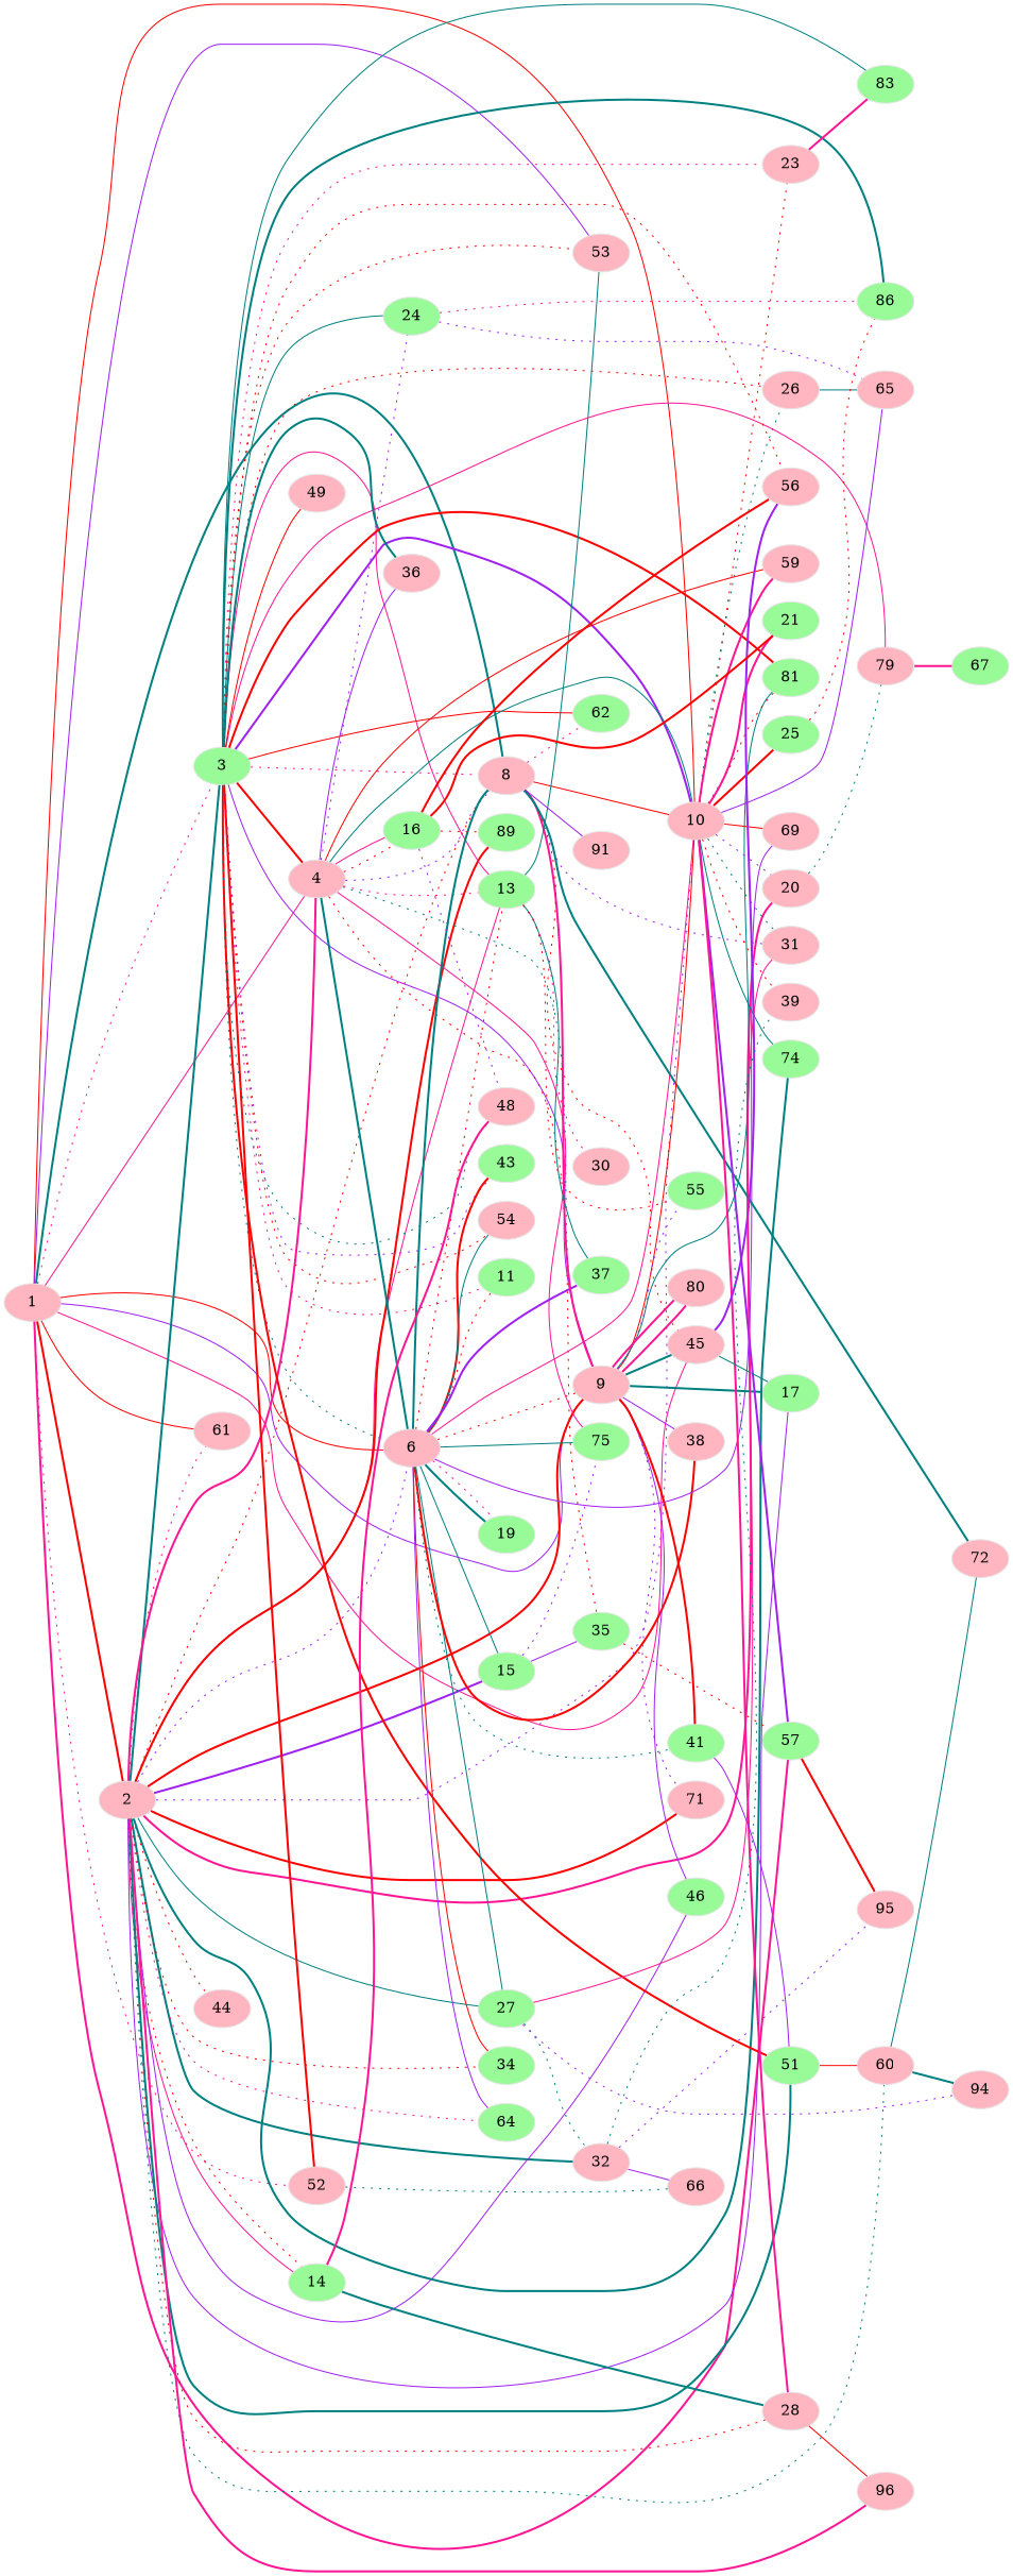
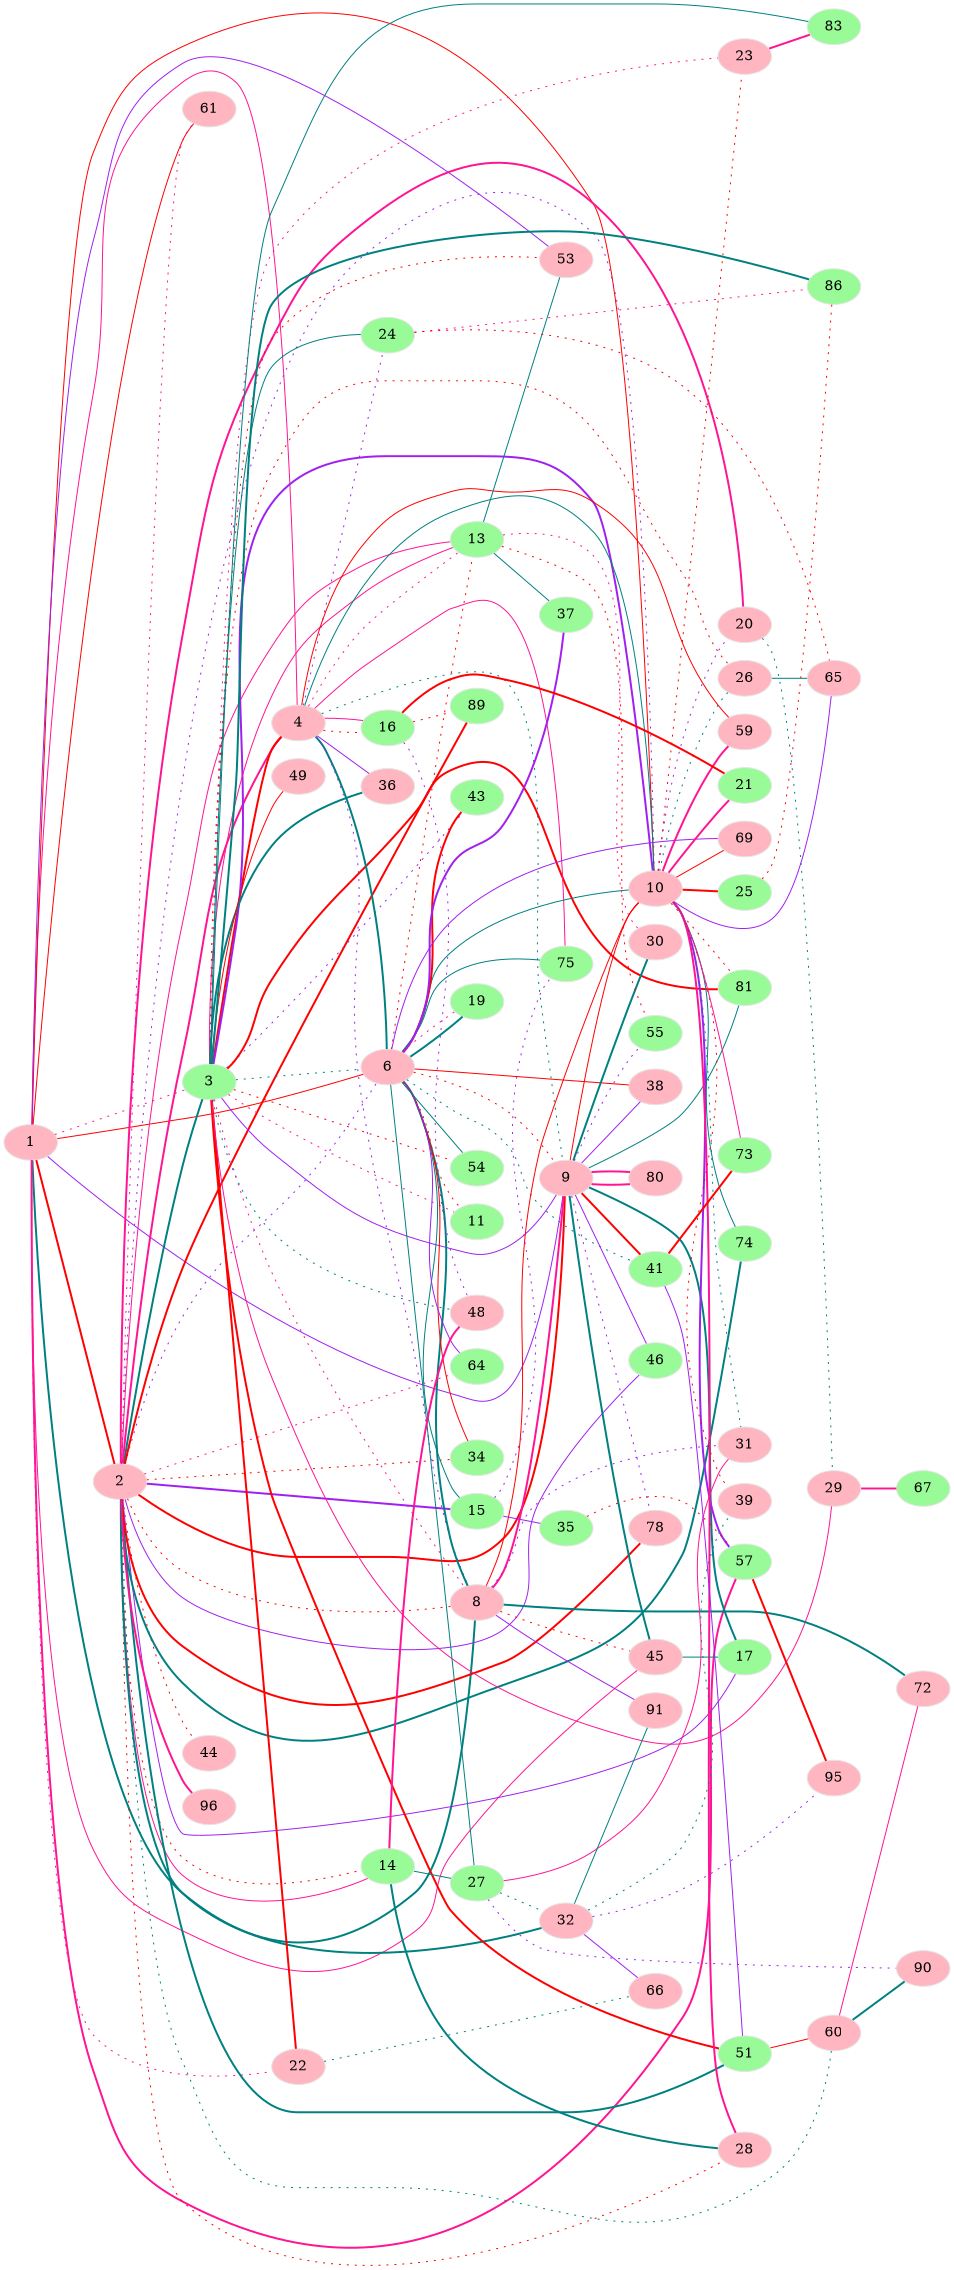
  graph {
    rankdir=LR
    node [color=gray90 fillcolor=lightpink style=filled]
    edge [color=red style=dotted]
    1 [super="+52"]
    2 [super="+7"]
    3 [fillcolor=palegreen super="+5"]
    4 [super="+92"]
    6 [super="+12"]
    8 [super="+17"]
    9 [super="+50"]
    10 [super="+40"]
-   22 [label=52]
+   22
    45 [super="+70"]
    53 [super="+63"]
    57 [fillcolor=palegreen super="+59"]
    61
    13 [fillcolor=palegreen super="+18"]
    14 [fillcolor=palegreen]
    15 [fillcolor=palegreen super="+43"]
    20
    27 [fillcolor=palegreen super="+33"]
    28 [super="+76"]
    32 [super="+88"]
    34 [fillcolor=palegreen]
    44
    46 [fillcolor=palegreen]
    n24 [fillcolor=palegreen label=17 super="+77"]
    51 [fillcolor=palegreen super="+85"]
    60
    64 [fillcolor=palegreen]
    74 [fillcolor=palegreen]
-   78 [label=71]
+   78
    89 [fillcolor=palegreen]
    96
    11 [fillcolor=palegreen]
    23
    24 [fillcolor=palegreen]
    26
-   29 [label=79]
+   29
    36
    n38 [fillcolor=palegreen label=43]
    48 [super="+58"]
    49
-   54
-   56 [super="+87"]
-   62 [fillcolor=palegreen super="+82"]
+   54 [fillcolor=palegreen]
    81 [fillcolor=palegreen super="+84"]
    83 [fillcolor=palegreen]
    86 [fillcolor=palegreen]
    16 [fillcolor=palegreen]
    35 [fillcolor=palegreen]
    75 [fillcolor=palegreen super="+94"]
    n50 [label=59]
    19 [fillcolor=palegreen]
    37 [fillcolor=palegreen]
    38
    41 [fillcolor=palegreen]
    69 [super="+71"]
    31
    72
    91
    30
    55 [fillcolor=palegreen]
    80
    25 [fillcolor=palegreen super="+93"]
    21 [fillcolor=palegreen]
    39
    65 [super="+68"]
+   73 [fillcolor=palegreen]
    66
    95
-   90 [label=94]
+   90
    67 [fillcolor=palegreen]
    1 -- 2 [style=bold weight=2]
    1 -- 3 [color=deeppink weight=2]
    1 -- 4 [color=deeppink style=solid]
    1 -- 6 [style=solid weight=2]
    1 -- 8 [color=teal style=bold]
    1 -- 9 [color=purple style=solid]
    1 -- 10 [style=solid]
    1 -- 22 [color=deeppink]
    1 -- 45 [color=deeppink style=solid]
    1 -- 53 [color=purple style=solid]
    1 -- 57 [color=deeppink style=bold]
    1 -- 61 [style=solid]
    2 -- 3 [color=teal style=bold weight=4]
    2 -- 4 [color=deeppink style=bold weight=2]
    2 -- 6 [color=purple weight=2]
    2 -- 8 [weight=2]
    2 -- 9 [style=bold weight=2]
    2 -- 10 [color=purple weight=2]
    2 -- 61 [color=deeppink]
    2 -- 13 [color=deeppink style=solid]
    2 -- 14 [color=deeppink style=solid]
    2 -- 14
    2 -- 15 [color=purple style=bold]
    2 -- 20 [color=deeppink style=bold]
-   2 -- 27 [color=teal style=solid]
+   14 -- 27 [color=teal style=solid]
    2 -- 28
    2 -- 32 [color=teal style=bold weight=2]
    2 -- 34
    2 -- 44
    2 -- 46 [color=purple style=solid]
    2 -- n24 [color=purple style=solid]
    2 -- 51 [color=teal style=bold]
    2 -- 60 [color=teal]
    2 -- 64 [color=deeppink]
    2 -- 74 [color=teal style=bold]
    2 -- 78 [style=bold]
    2 -- 89 [style=bold]
    2 -- 96 [color=deeppink style=bold]
    3 -- 4 [style=bold weight=2]
    3 -- 6 [color=teal weight=2]
    3 -- 8 [color=deeppink weight=3]
    3 -- 9 [color=purple style=solid weight=2]
    3 -- 10 [color=purple style=bold weight=2]
    3 -- 22 [style=bold]
    3 -- 53
    3 -- 13 [color=deeppink style=solid]
    3 -- 51 [style=bold]
    3 -- 11 [color=deeppink]
    3 -- 23 [color=deeppink]
    3 -- 24 [color=teal style=solid]
    3 -- 26
    3 -- 29 [color=deeppink style=solid]
    3 -- 36 [color=teal style=bold]
    3 -- n38 [color=purple]
    3 -- 48 [color=teal]
    3 -- 49 [style=solid]
    3 -- 54
-   3 -- 56
-   3 -- 62 [style=solid]
    3 -- 81 [style=bold]
    3 -- 83 [color=teal style=solid]
    3 -- 86 [color=teal style=bold]
    4 -- 6 [color=teal style=bold]
    4 -- 8 [color=purple]
    4 -- 9 [color=teal]
    4 -- 10 [color=teal style=solid]
    4 -- 13 [color=deeppink]
    4 -- 24 [color=purple]
    4 -- 36 [color=purple style=solid]
    4 -- 16
    4 -- 16 [color=deeppink style=solid]
-   4 -- 35
    4 -- 75 [color=deeppink style=solid]
    4 -- n50 [style=solid]
    6 -- 8 [color=teal style=bold]
    6 -- 9 [weight=2]
-   6 -- 10 [color=deeppink style=solid weight=2]
+   6 -- 10 [color=teal style=solid weight=2]
    6 -- 13
    6 -- 15 [color=teal style=solid weight=2]
    6 -- 27 [color=teal style=solid]
    6 -- 34 [style=solid]
    6 -- 64 [color=purple style=solid]
    6 -- 11
    6 -- n38 [style=bold]
    6 -- 54 [color=teal style=solid]
    6 -- 75 [color=teal style=solid]
    6 -- 19 [color=teal style=bold]
    6 -- 19 [color=deeppink]
    6 -- 37 [color=purple style=bold]
-   6 -- 38 [style=bold]
+   6 -- 38 [style=solid]
    6 -- 41 [color=teal]
    6 -- 69 [color=purple style=solid weight=2]
    8 -- 9 [color=deeppink style=bold weight=2]
    8 -- 10 [style=solid]
    8 -- 45
-   8 -- 62 [color=deeppink weight=2]
    8 -- 31 [color=purple]
    8 -- 72 [color=teal style=bold]
    8 -- 91 [color=purple style=solid]
    9 -- 10 [style=solid]
    9 -- 45 [color=teal style=bold]
    9 -- 46 [color=purple style=solid]
    9 -- n24 [color=teal style=bold]
    9 -- 78 [color=purple]
    9 -- 81 [color=teal style=solid]
    9 -- 38 [color=purple style=solid]
    9 -- 41 [style=bold]
+   9 -- 30 [color=teal style=bold]
    9 -- 55 [color=purple]
    9 -- 80 [color=deeppink style=bold]
    9 -- 80 [color=deeppink style=bold]
    10 -- 57 [color=purple style=bold]
    10 -- 20 [color=purple]
    10 -- 28 [color=deeppink style=bold]
    10 -- 74 [color=teal style=solid]
    10 -- 23
    10 -- 26 [color=teal]
    10 -- 81
    10 -- n50 [color=deeppink style=bold]
    10 -- 69 [style=solid]
    10 -- 31 [color=teal]
    10 -- 25 [style=bold]
    10 -- 21 [color=deeppink style=bold]
    10 -- 39
    10 -- 65 [color=purple style=solid]
+   10 -- 73 [color=deeppink style=solid]
    22 -- 66 [color=teal]
    45 -- n24 [color=teal style=solid]
-   45 -- 56 [color=purple style=bold]
    57 -- 95 [style=bold]
    13 -- 53 [color=teal style=solid]
    13 -- 37 [color=teal style=solid]
    13 -- 30 [color=deeppink]
    13 -- 55
    14 -- 28 [color=teal style=bold]
    14 -- 48 [color=deeppink style=bold]
    15 -- 35 [color=purple style=solid]
    15 -- 75 [color=purple]
    20 -- 29 [color=teal]
    27 -- 32 [color=teal]
    27 -- 31 [color=deeppink style=solid]
    27 -- 90 [color=purple]
-   28 -- 96 [style=solid]
+   32 -- 91 [color=teal style=solid]
    32 -- 39 [color=teal]
    32 -- 66 [color=purple style=solid]
    32 -- 95 [color=purple]
    51 -- 60 [style=solid]
-   60 -- 72 [color=teal style=solid]
+   60 -- 72 [color=deeppink style=solid]
    60 -- 90 [color=teal style=bold]
    23 -- 83 [color=deeppink style=bold]
    24 -- 86 [color=deeppink]
-   24 -- 65 [color=purple]
+   24 -- 65
    26 -- 65 [color=teal style=solid]
    29 -- 67 [color=deeppink style=bold]
    16 -- 89
    16 -- 48 [color=purple]
-   16 -- 56 [style=bold]
    16 -- 21 [style=bold]
    35 -- 57
    41 -- 51 [color=purple style=solid]
+   41 -- 73 [style=bold]
    25 -- 86
  }
